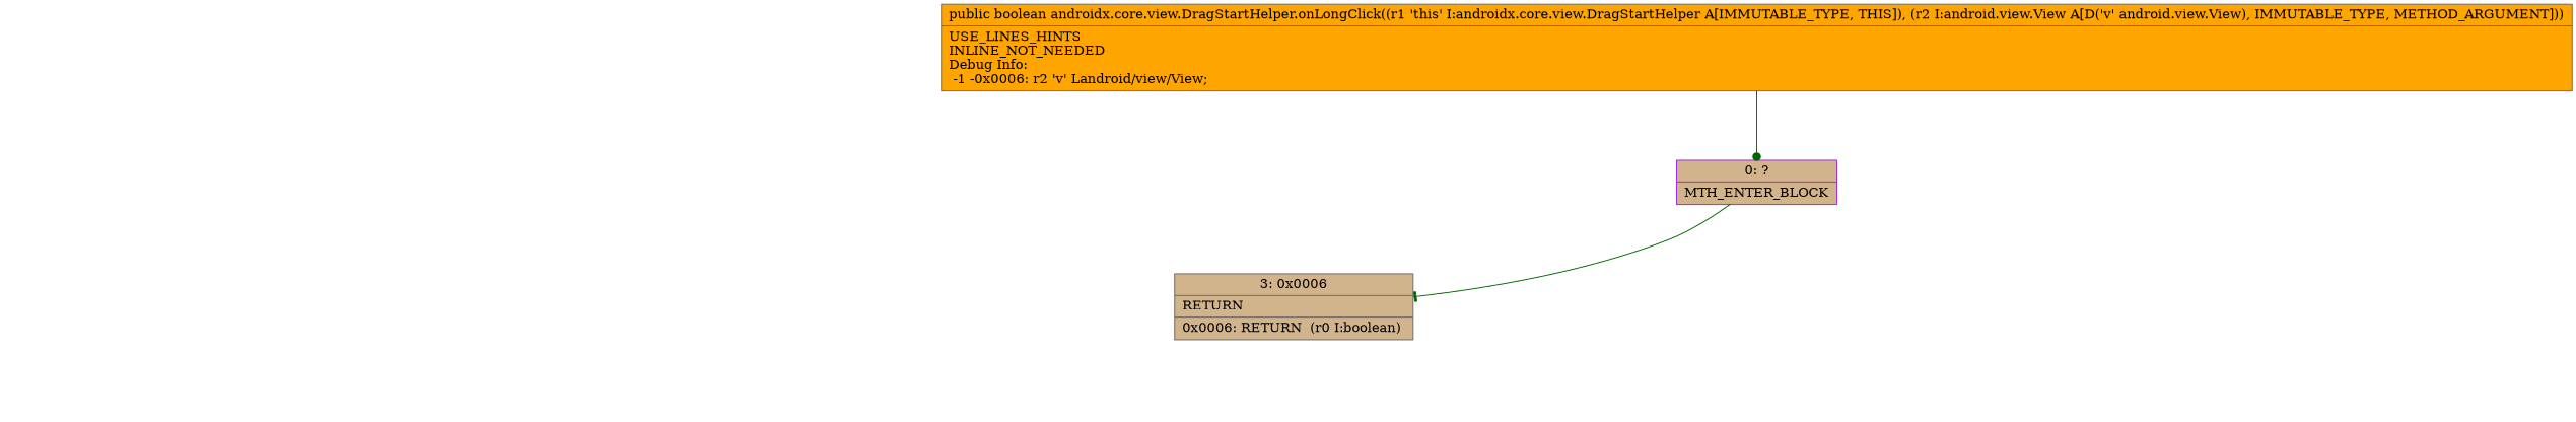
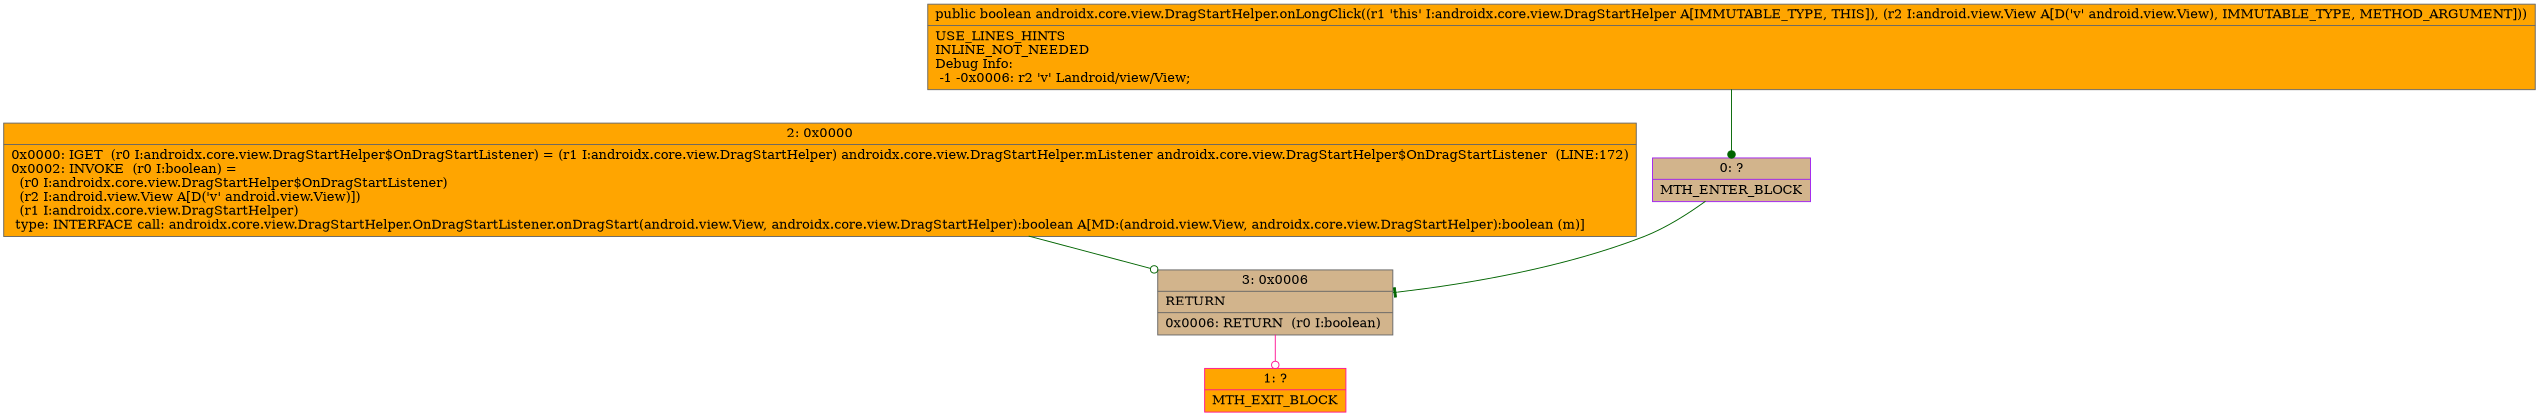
  digraph {
    node [color=gray40 fillcolor=orange shape=record style=filled]
    edge [arrowhead=odot color=darkgreen]
    n1 [color=purple fillcolor=tan label="{0\:\ ?|MTH_ENTER_BLOCK\l}"]
    n2 [fillcolor=tan label="{3\:\ 0x0006|RETURN\l|0x0006: RETURN  (r0 I:boolean) \l}"]
+   n3 [label="{2\:\ 0x0000|0x0000: IGET  (r0 I:androidx.core.view.DragStartHelper$OnDragStartListener) = (r1 I:androidx.core.view.DragStartHelper) androidx.core.view.DragStartHelper.mListener androidx.core.view.DragStartHelper$OnDragStartListener  (LINE:172)\l0x0002: INVOKE  (r0 I:boolean) = \l  (r0 I:androidx.core.view.DragStartHelper$OnDragStartListener)\l  (r2 I:android.view.View A[D('v' android.view.View)])\l  (r1 I:androidx.core.view.DragStartHelper)\l type: INTERFACE call: androidx.core.view.DragStartHelper.OnDragStartListener.onDragStart(android.view.View, androidx.core.view.DragStartHelper):boolean A[MD:(android.view.View, androidx.core.view.DragStartHelper):boolean (m)]\l}"]
+   n4 [color=deeppink label="{1\:\ ?|MTH_EXIT_BLOCK\l}"]
    n5 [label="{public boolean androidx.core.view.DragStartHelper.onLongClick((r1 'this' I:androidx.core.view.DragStartHelper A[IMMUTABLE_TYPE, THIS]), (r2 I:android.view.View A[D('v' android.view.View), IMMUTABLE_TYPE, METHOD_ARGUMENT]))  | USE_LINES_HINTS\lINLINE_NOT_NEEDED\lDebug Info:\l  \-1 \-0x0006: r2 'v' Landroid\/view\/View;\l}"]
    n1 -> n2 [arrowhead=tee]
+   n2 -> n4 [color=deeppink]
+   n3 -> n2
    n5 -> n1 [arrowhead=dot]
  }
